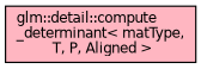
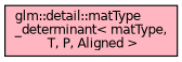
  digraph {
    rankdir=LR
-   n1 [color=black fillcolor=lightpink fontname=Helvetica fontsize=10 height=0.2 label="glm::detail::compute\l_determinant\< matType,\l T, P, Aligned \>" shape=record style=filled width=0.4]
+   n1 [color=black fillcolor=lightpink fontname=Helvetica fontsize=10 height=0.2 label="glm::detail::matType\l_determinant\< matType,\l T, P, Aligned \>" shape=record style=filled width=0.4]
  }
